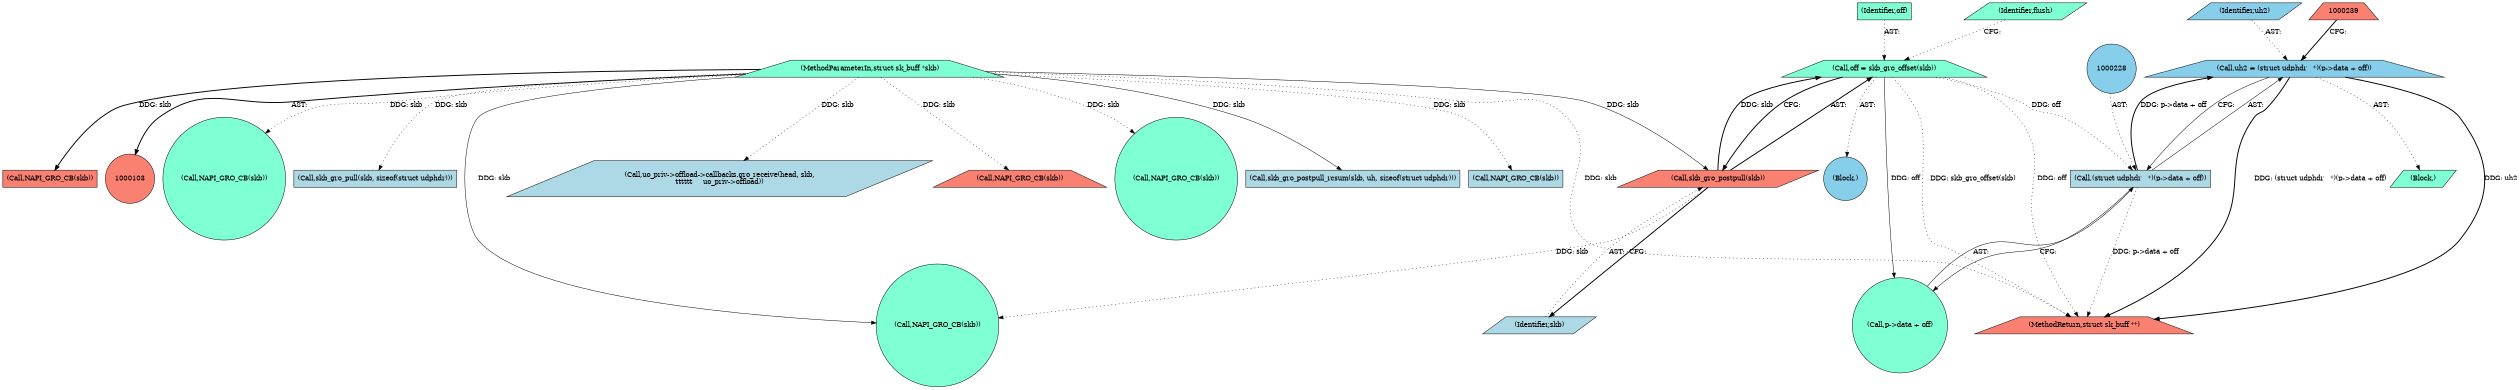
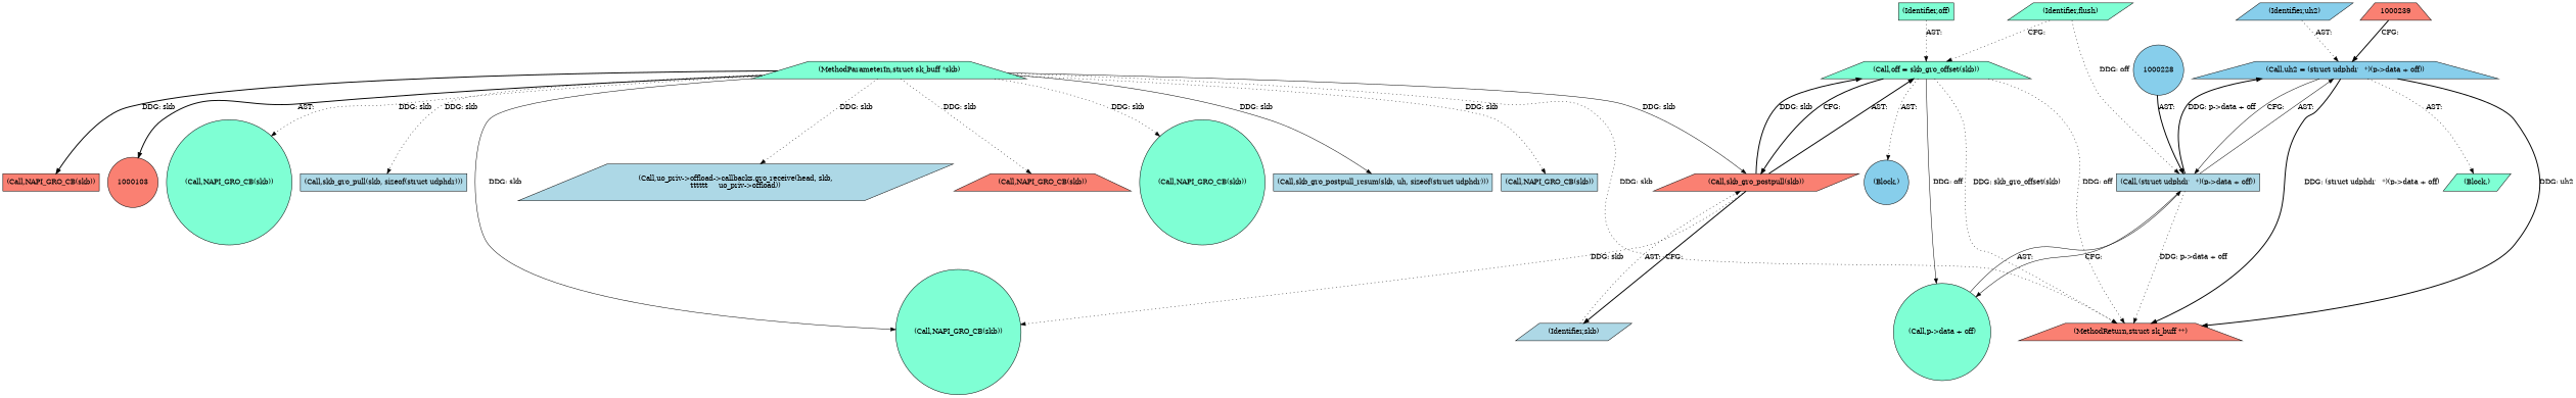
  digraph {
    node [fillcolor=aquamarine shape=circle style=filled]
    edge [style=dotted]
    n1 [fillcolor=skyblue label="(Call,uh2 = (struct udphdr   *)(p->data + off))" shape=trapezium]
    n2 [fillcolor=lightblue label="(Call,(struct udphdr   *)(p->data + off))" shape=box]
    n3 [fillcolor=salmon label="(MethodReturn,struct sk_buff **)" shape=trapezium]
    n4 [label="(Block,)" shape=parallelogram]
    n5 [label="(Call,p->data + off)"]
    n6 [label="(Call,off = skb_gro_offset(skb))" shape=trapezium]
    n7 [fillcolor=salmon label="(Call,skb_gro_postpull(skb))" shape=parallelogram]
    n8 [fillcolor=skyblue label="(Block,)"]
    n9 [label="(Call,NAPI_GRO_CB(skb))"]
    n10 [fillcolor=lightblue label="(Identifier,skb)" shape=parallelogram]
    n11 [label="(MethodParameterIn,struct sk_buff *skb)" shape=trapezium]
    n12 [fillcolor=lightblue label="(Call,uo_priv->offload->callbacks.gro_receive(head, skb,\n\t\t\t\t\t\t     uo_priv->offload))" shape=parallelogram]
    n13 [label="(Call,NAPI_GRO_CB(skb))"]
    n14 [fillcolor=lightblue label="(Call,skb_gro_pull(skb, sizeof(struct udphdr)))" shape=box]
    n15 [fillcolor=salmon label="(Call,NAPI_GRO_CB(skb))" shape=trapezium]
    n16 [label="(Call,NAPI_GRO_CB(skb))"]
    n17 [fillcolor=lightblue label="(Call,skb_gro_postpull_rcsum(skb, uh, sizeof(struct udphdr)))" shape=box]
    n18 [fillcolor=lightblue label="(Call,NAPI_GRO_CB(skb))" shape=box]
    n19 [fillcolor=salmon label="(Call,NAPI_GRO_CB(skb))" shape=box]
    1000103 [fillcolor=salmon]
    n21 [label="(Identifier,flush)" shape=parallelogram]
    n22 [fillcolor=skyblue label="(Identifier,uh2)" shape=parallelogram]
    n23 [label="(Identifier,off)" shape=box]
    1000239 [fillcolor=salmon shape=trapezium]
    1000228 [fillcolor=skyblue]
    n1 -> n2 [label="CFG: " style=solid]
    n1 -> n3 [label="DDG: (struct udphdr   *)(p->data + off)" style=bold]
    n1 -> n3 [label="DDG: uh2" style=bold]
    n1 -> n4 [label="AST: "]
    n2 -> n1 [label="AST: " style=solid]
    n2 -> n1 [label="DDG: p->data + off" style=bold]
    n2 -> n3 [label="DDG: p->data + off"]
    n2 -> n5 [label="CFG: " style=solid]
    n5 -> n2 [label="AST: " style=solid]
-   n6 -> n2 [label="DDG: off"]
+   n21 -> n2 [label="DDG: off"]
    n6 -> n3 [label="DDG: off"]
    n6 -> n3 [label="DDG: skb_gro_offset(skb)"]
    n6 -> n5 [label="DDG: off" style=solid]
    n6 -> n7 [label="CFG: " style=bold]
    n6 -> n8 [label="AST: "]
    n7 -> n6 [label="AST: " style=bold]
    n7 -> n6 [label="DDG: skb" style=bold]
    n7 -> n9 [label="DDG: skb"]
    n7 -> n10 [label="CFG: " style=bold]
    n10 -> n7 [label="AST: "]
    n11 -> n3 [label="DDG: skb"]
    n11 -> n7 [label="DDG: skb" style=solid]
    n11 -> n9 [label="DDG: skb" style=solid]
    n11 -> n12 [label="DDG: skb"]
    n11 -> n13 [label="DDG: skb"]
    n11 -> n14 [label="DDG: skb"]
    n11 -> n15 [label="DDG: skb"]
    n11 -> n16 [label="DDG: skb"]
    n11 -> n17 [label="DDG: skb" style=solid]
    n11 -> n18 [label="DDG: skb"]
    n11 -> n19 [label="DDG: skb" style=bold]
    n11 -> 1000103 [label="AST: " style=bold]
    n21 -> n6 [label="CFG: "]
    n22 -> n1 [label="AST: "]
    n23 -> n6 [label="AST: "]
    1000239 -> n1 [label="CFG: " style=bold]
-   1000228 -> n2 [label="AST: "]
+   1000228 -> n2 [label="AST: " style=bold]
  }
